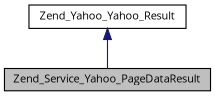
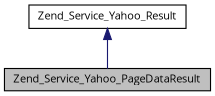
  digraph {
    fontname="Open Sans"
    node [color=black fontname="Open Sans" fontsize=10 shape=record style=filled]
    n1 [fillcolor=grey75 fontcolor=black height=0.2 label=Zend_Service_Yahoo_PageDataResult width=0.4]
-   n2 [fillcolor=white height=0.2 label=Zend_Yahoo_Yahoo_Result width=0.4]
+   n2 [fillcolor=white height=0.2 label=Zend_Service_Yahoo_Result width=0.4]
    n2 -> n1 [color=midnightblue dir=back fontname="Open Sans" fontsize=10 labelfontname=Helvetica labelfontsize=10 style=solid]
  }
